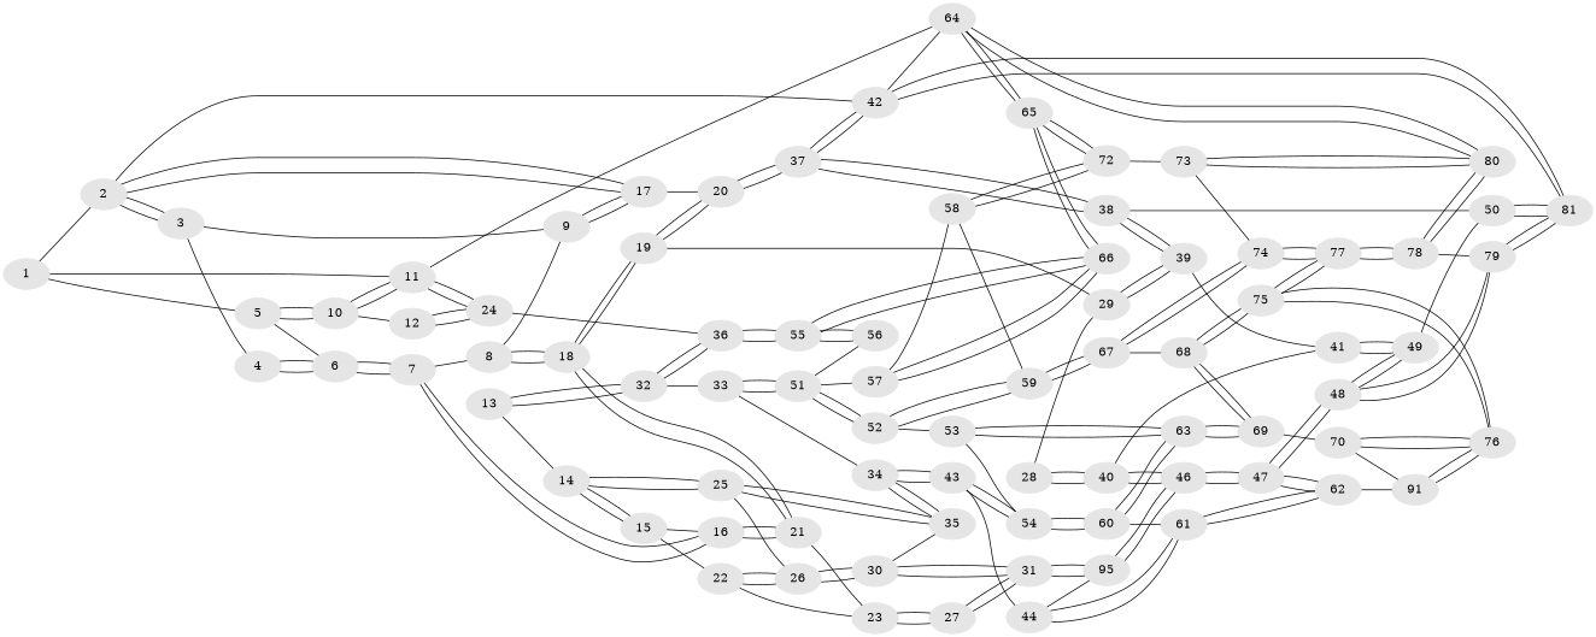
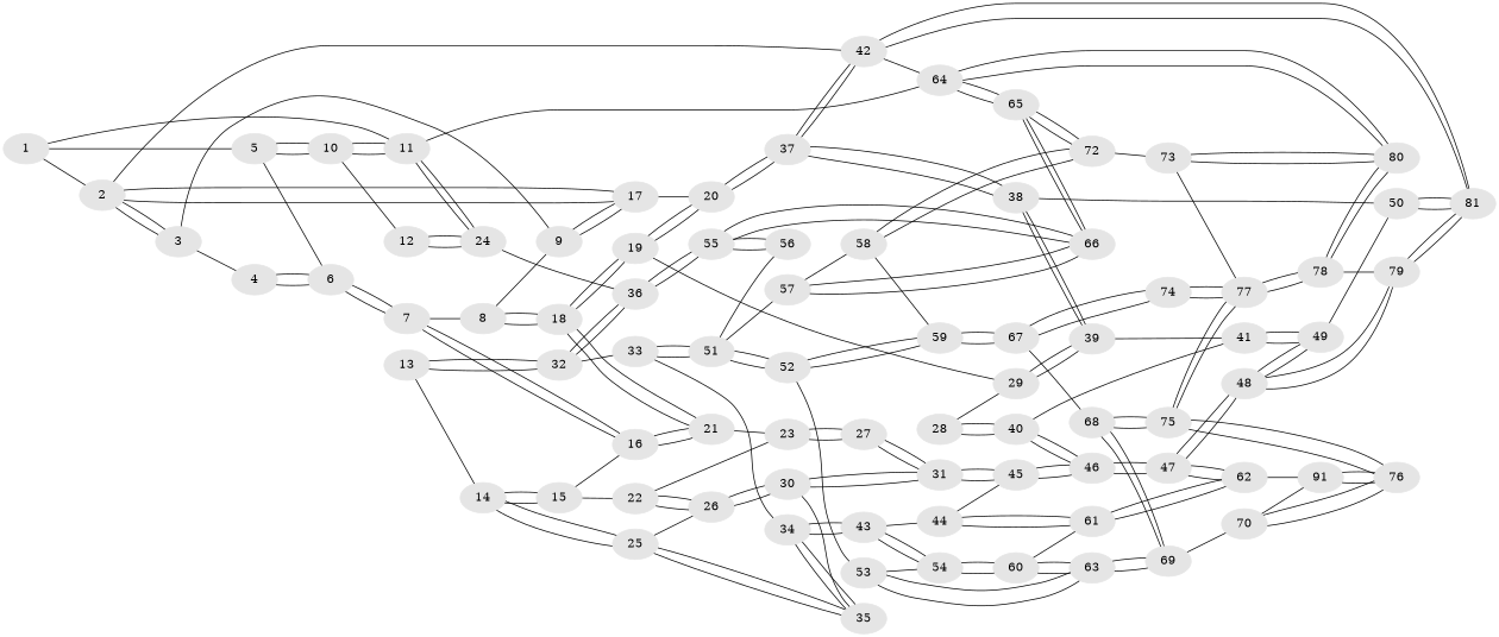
  graph {
    rankdir=LR
    node [color=gray90 style=filled]
    1
    2
    5
    11
    3
    17
    42
    6
    10
    24
    64
    4
    9
    20
    81
    7
    12
    8
    16
    18
    21
    19
    36
    65
    80
    13
    14
    32
    15
    25
    33
    22
    26
    35
    23
    37
    29
    39
    38
    27
    30
    31
    55
    28
    40
-   45 [label=95]
+   45
    41
    46
    34
    51
    43
    52
    56
    57
    44
    54
    66
    50
    49
    47
    61
    60
    62
    48
    79
    n66 [label=91]
    53
    59
    63
    67
    69
    58
    72
    73
    68
    74
    76
    70
    75
    77
    78
    1 -- 2
    1 -- 5
    1 -- 11
    2 -- 3
    2 -- 3
    2 -- 17
    2 -- 17
    2 -- 42
    5 -- 6
    5 -- 10
    5 -- 10
    11 -- 24
    11 -- 24
    11 -- 64
    3 -- 4
    3 -- 9
    17 -- 20
    42 -- 64
    42 -- 81
    42 -- 81
    6 -- 7
    6 -- 7
    10 -- 11
    10 -- 11
    10 -- 12
    24 -- 36
    64 -- 65
    64 -- 65
    64 -- 80
    64 -- 80
    4 -- 6
    4 -- 6
    9 -- 17
    9 -- 17
    20 -- 37
    20 -- 37
    7 -- 8
    7 -- 16
    7 -- 16
    12 -- 24
    12 -- 24
    8 -- 9
    8 -- 18
    8 -- 18
    16 -- 21
    16 -- 21
    18 -- 21
    18 -- 21
    18 -- 19
    18 -- 19
    21 -- 23
    19 -- 20
    19 -- 20
    19 -- 29
    36 -- 55
    36 -- 55
    65 -- 66
    65 -- 66
    65 -- 72
    65 -- 72
    13 -- 14
    13 -- 32
    13 -- 32
    14 -- 15
    14 -- 15
    14 -- 25
    14 -- 25
    32 -- 36
    32 -- 36
    32 -- 33
    15 -- 16
    15 -- 22
    25 -- 26
    25 -- 35
    25 -- 35
    33 -- 34
    33 -- 51
    33 -- 51
    22 -- 26
    22 -- 26
    22 -- 23
    26 -- 30
    26 -- 30
    23 -- 27
    23 -- 27
    37 -- 42
    37 -- 42
    37 -- 38
    37 -- 38
    29 -- 39
    29 -- 39
    39 -- 41
    38 -- 39
    38 -- 39
    38 -- 50
    27 -- 31
    27 -- 31
    30 -- 35
    30 -- 31
    30 -- 31
    31 -- 45
    31 -- 45
    55 -- 56
    55 -- 56
    55 -- 66
    55 -- 66
    28 -- 29
    28 -- 40
    28 -- 40
    40 -- 41
    40 -- 46
    40 -- 46
    45 -- 46
    45 -- 46
    41 -- 49
    41 -- 49
    46 -- 47
    46 -- 47
    34 -- 35
    34 -- 35
    34 -- 43
    34 -- 43
    51 -- 52
    51 -- 52
    51 -- 56
    51 -- 57
    43 -- 44
    43 -- 54
    43 -- 54
    52 -- 53
    52 -- 59
    52 -- 59
    57 -- 66
    57 -- 66
    57 -- 58
    44 -- 45
    44 -- 61
    44 -- 61
    54 -- 60
    54 -- 60
    50 -- 81
    50 -- 81
    49 -- 50
    47 -- 62
    47 -- 62
    47 -- 48
    47 -- 48
    61 -- 62
    61 -- 62
    60 -- 61
    60 -- 63
    60 -- 63
    62 -- n66
    48 -- 49
    48 -- 49
    48 -- 79
    48 -- 79
    79 -- 81
    79 -- 81
    n66 -- 76
    n66 -- 76
    53 -- 54
    53 -- 63
    53 -- 63
    59 -- 67
    59 -- 67
    63 -- 69
    63 -- 69
    67 -- 68
    67 -- 74
    67 -- 74
    69 -- 70
    58 -- 59
    58 -- 72
    58 -- 72
    72 -- 73
    73 -- 80
    73 -- 80
-   73 -- 74
+   73 -- 77
    68 -- 69
    68 -- 69
    68 -- 75
    68 -- 75
    74 -- 77
    74 -- 77
    70 -- n66
    70 -- 76
    70 -- 76
    75 -- 76
    75 -- 76
    75 -- 77
    75 -- 77
    77 -- 78
    77 -- 78
    78 -- 80
    78 -- 80
    78 -- 79
  }
